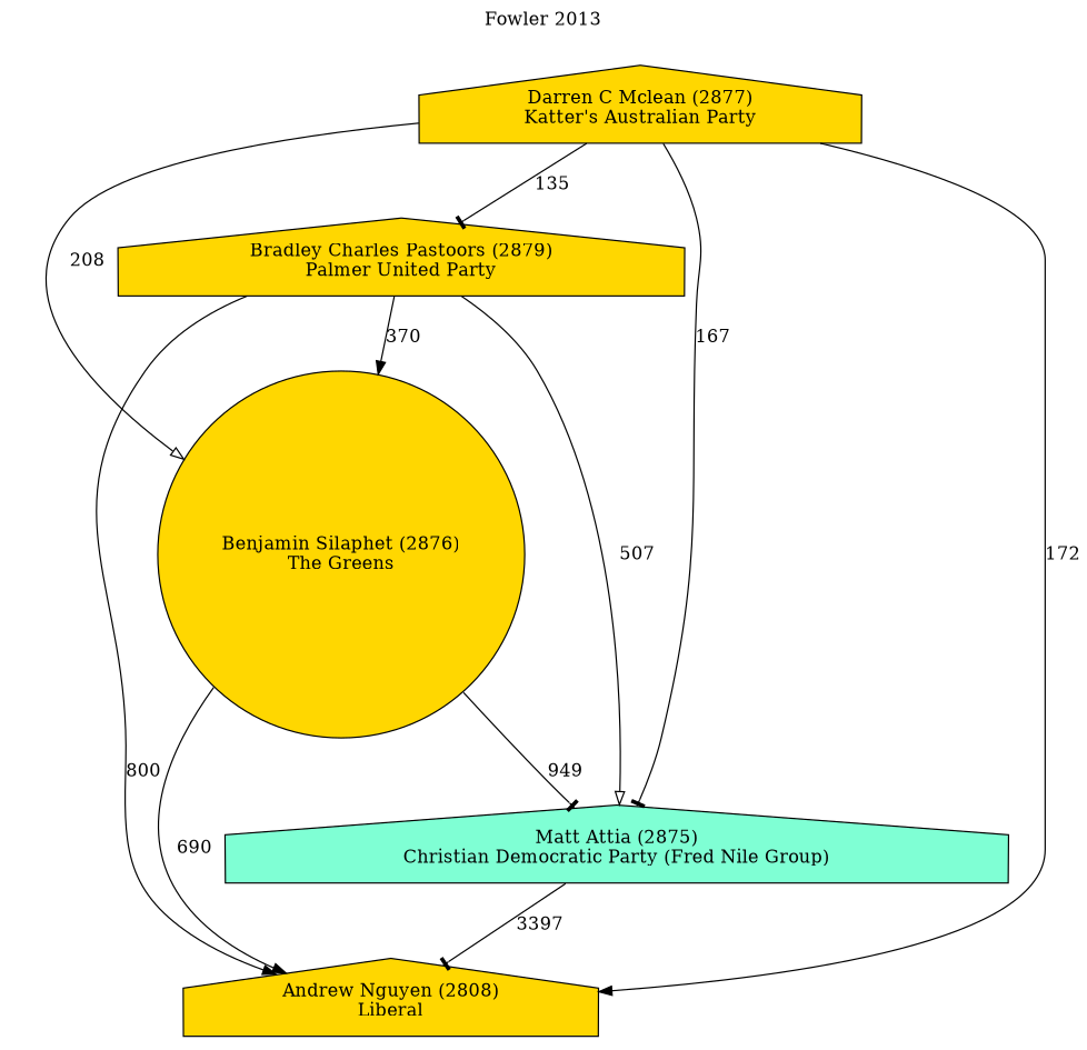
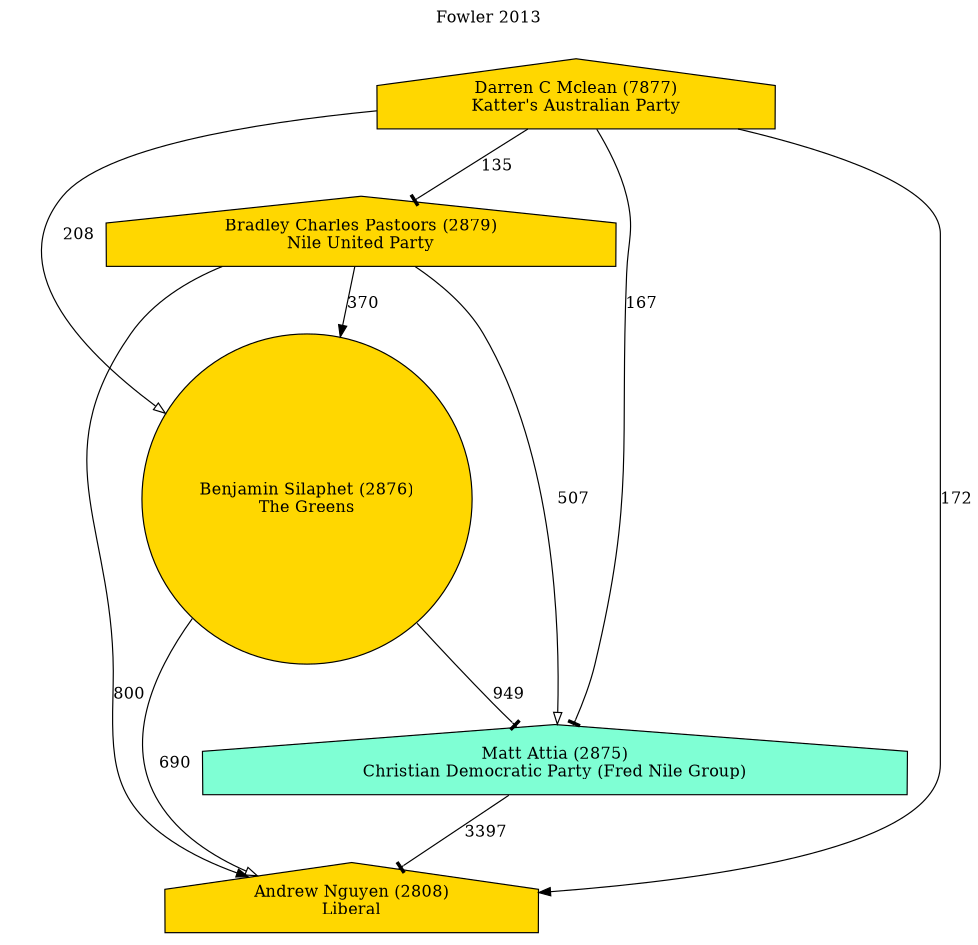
  digraph {
    label="Fowler 2013"
    labelloc=t
    mclimit=10
    node [fillcolor=gold shape=house style=filled]
    edge [arrowhead=tee]
    n1 [label="Andrew Nguyen (2808)\nLiberal"]
    n2 [fillcolor=aquamarine label="Matt Attia (2875)\nChristian Democratic Party (Fred Nile Group)"]
    n3 [label="Benjamin Silaphet (2876)\nThe Greens" shape=circle]
-   n4 [label="Bradley Charles Pastoors (2879)\nPalmer United Party"]
-   n5 [label="Darren C Mclean (2877)\nKatter's Australian Party"]
+   n4 [label="Bradley Charles Pastoors (2879)\nNile United Party"]
+   n5 [label="Darren C Mclean (7877)\nKatter's Australian Party"]
    n2 -> n1 [label=3397]
-   n3 -> n1 [arrowhead=normal label=690]
+   n3 -> n1 [arrowhead=onormal label=690]
    n3 -> n2 [label=949]
    n4 -> n1 [arrowhead=normal label=800]
    n4 -> n2 [arrowhead=onormal label=507]
    n4 -> n3 [arrowhead=normal label=370]
    n5 -> n1 [arrowhead=normal label=172]
    n5 -> n2 [label=167]
    n5 -> n3 [arrowhead=onormal label=208]
    n5 -> n4 [label=135]
  }
